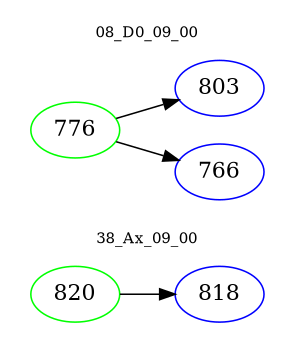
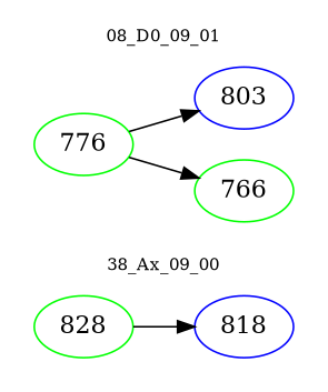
  digraph {
    rankdir=LR
    node [color=green]
    edge [color=black]
-   n1 [label=820]
+   n1 [label=828]
    n2 [color=blue label=818]
    n3 [label=776]
-   n4 [color=blue label=766]
+   n4 [label=766]
    n5 [color=blue label=803]
    subgraph cluster_1 {
      color=white
      fontsize=10
      label="38_Ax_09_00"
      n1
      n2
    }
    subgraph cluster_2 {
      color=white
      fontsize=10
-     label="08_D0_09_00"
+     label="08_D0_09_01"
      n3
      n4
      n5
    }
    n1 -> n2
    n3 -> n4
    n3 -> n5
  }
